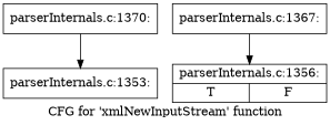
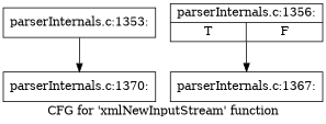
  digraph {
    label="CFG for 'xmlNewInputStream' function"
    node [shape=record]
    n1 [label="{parserInternals.c:1353:}"]
    n2 [label="{parserInternals.c:1370:}"]
    n3 [label="{parserInternals.c:1356:|{<s0>T|<s1>F}}"]
    n4 [label="{parserInternals.c:1367:}"]
-   n2 -> n1
-   n4 -> n3
+   n1 -> n2
+   n3 -> n4
  }
